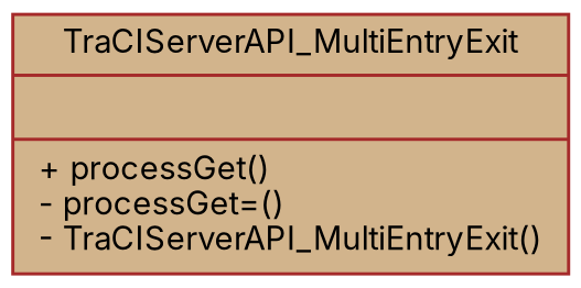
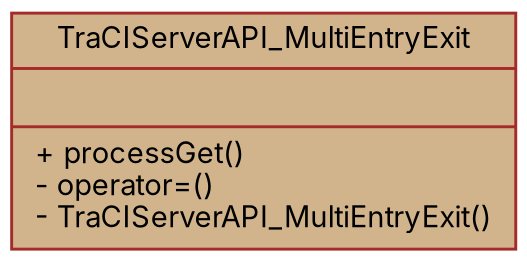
  digraph {
    fontname=Inter
-   n1 [color=brown fillcolor=tan fontcolor=black fontname=Inter fontsize=10 height=0.2 label="{TraCIServerAPI_MultiEntryExit\n||+ processGet()\l- processGet=()\l- TraCIServerAPI_MultiEntryExit()\l}" shape=record style=filled width=0.4]
+   n1 [color=brown fillcolor=tan fontcolor=black fontname=Inter fontsize=10 height=0.2 label="{TraCIServerAPI_MultiEntryExit\n||+ processGet()\l- operator=()\l- TraCIServerAPI_MultiEntryExit()\l}" shape=record style=filled width=0.4]
  }
